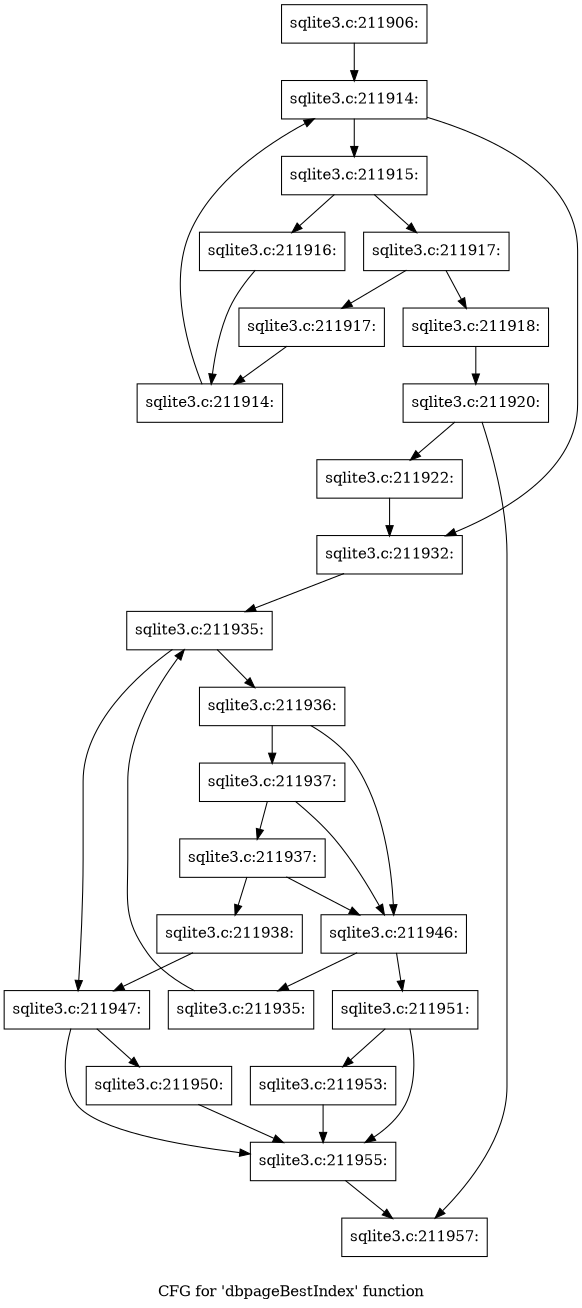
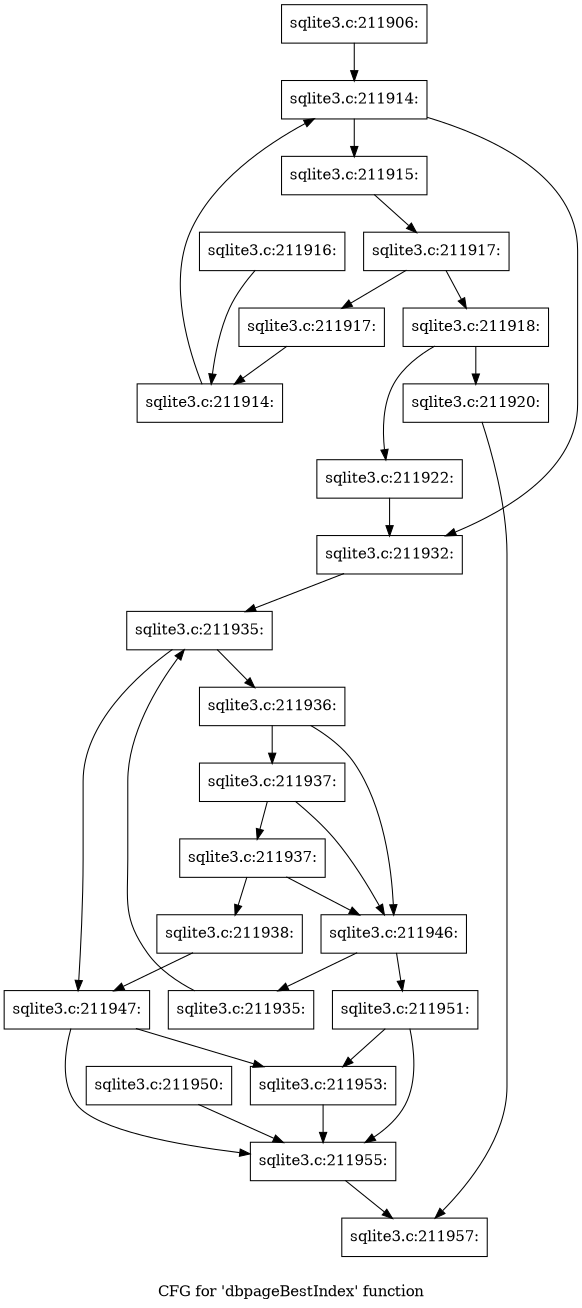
  digraph {
    label="CFG for 'dbpageBestIndex' function"
    node [shape=record]
    n1 [label="{sqlite3.c:211906:}"]
    n2 [label="{sqlite3.c:211914:}"]
    n3 [label="{sqlite3.c:211915:}"]
    n4 [label="{sqlite3.c:211932:}"]
    n5 [label="{sqlite3.c:211916:}"]
    n6 [label="{sqlite3.c:211917:}"]
    n7 [label="{sqlite3.c:211935:}"]
    n8 [label="{sqlite3.c:211914:}"]
    n9 [label="{sqlite3.c:211917:}"]
    n10 [label="{sqlite3.c:211918:}"]
    n11 [label="{sqlite3.c:211936:}"]
    n12 [label="{sqlite3.c:211947:}"]
    n13 [label="{sqlite3.c:211922:}"]
    n14 [label="{sqlite3.c:211920:}"]
    n15 [label="{sqlite3.c:211957:}"]
    n16 [label="{sqlite3.c:211937:}"]
    n17 [label="{sqlite3.c:211946:}"]
    n18 [label="{sqlite3.c:211950:}"]
    n19 [label="{sqlite3.c:211955:}"]
    n20 [label="{sqlite3.c:211937:}"]
    n21 [label="{sqlite3.c:211935:}"]
    n22 [label="{sqlite3.c:211951:}"]
    n23 [label="{sqlite3.c:211938:}"]
    n24 [label="{sqlite3.c:211953:}"]
    n1 -> n2
    n2 -> n3
    n2 -> n4
-   n3 -> n5
    n3 -> n6
    n4 -> n7
    n5 -> n8
    n6 -> n9
    n6 -> n10
    n7 -> n11
    n7 -> n12
    n8 -> n2
    n9 -> n8
-   n14 -> n13
+   n10 -> n13
    n10 -> n14
    n11 -> n16
    n11 -> n17
-   n12 -> n18
+   n12 -> n24
    n12 -> n19
    n13 -> n4
    n14 -> n15
    n16 -> n17
    n16 -> n20
    n17 -> n21
    n17 -> n22
    n18 -> n19
    n19 -> n15
    n20 -> n17
    n20 -> n23
    n21 -> n7
    n22 -> n19
    n22 -> n24
    n23 -> n12
    n24 -> n19
  }
